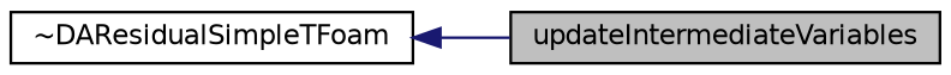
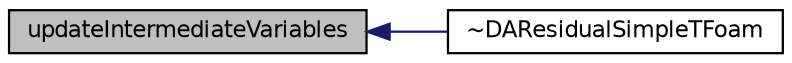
  digraph {
    rankdir=LR
    node [color=black fontname=Helvetica fontsize=10 shape=record]
    n1 [fillcolor=grey75 fontcolor=black height=0.2 label=updateIntermediateVariables style=filled width=0.4]
    n2 [height=0.2 label="~DAResidualSimpleTFoam" width=0.4]
-   n2 -> n1 [color=midnightblue dir=back fontname=Helvetica fontsize=10 labelfontname=Helvetica labelfontsize=10 style=solid]
+   n1 -> n2 [color=midnightblue dir=back fontname=Helvetica fontsize=10 labelfontname=Helvetica labelfontsize=10 style=solid]
  }
